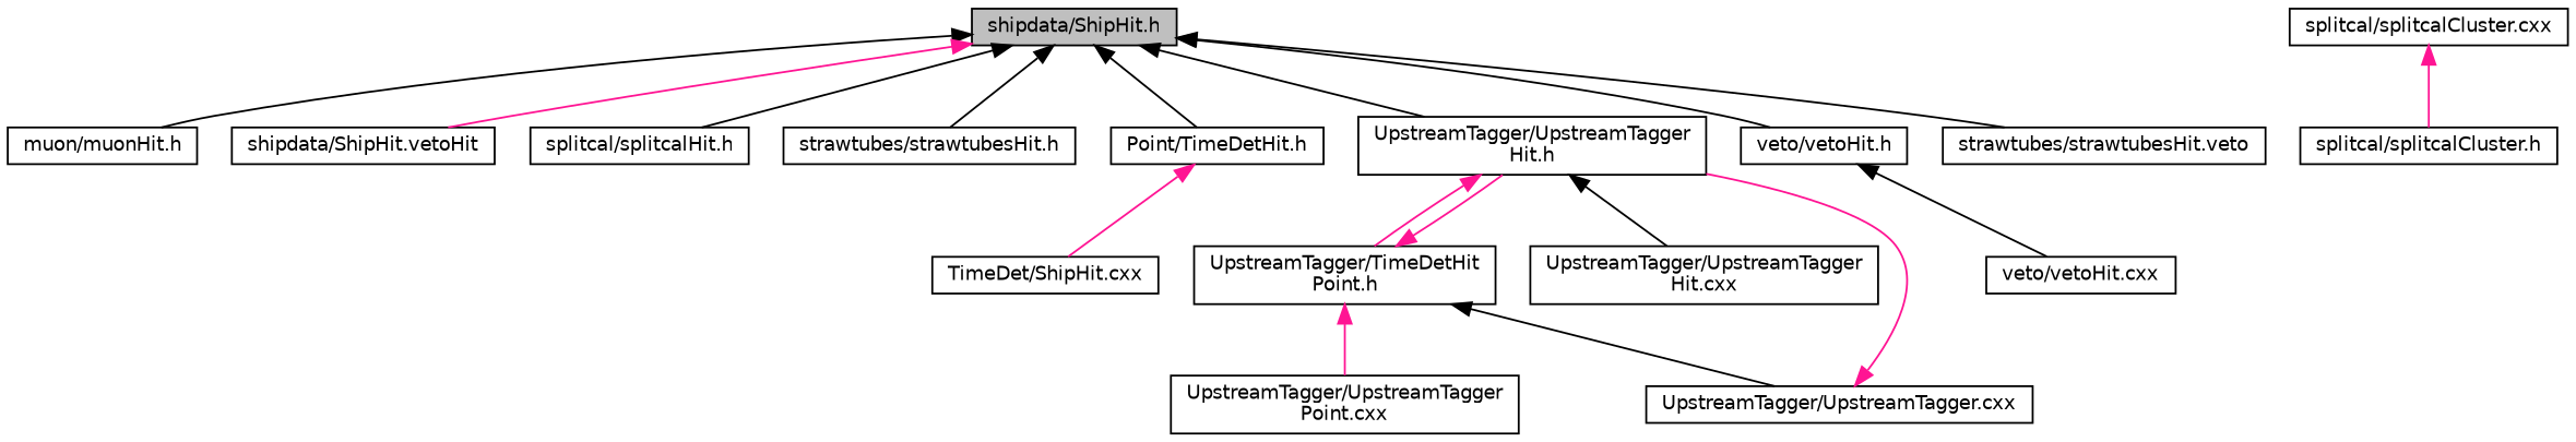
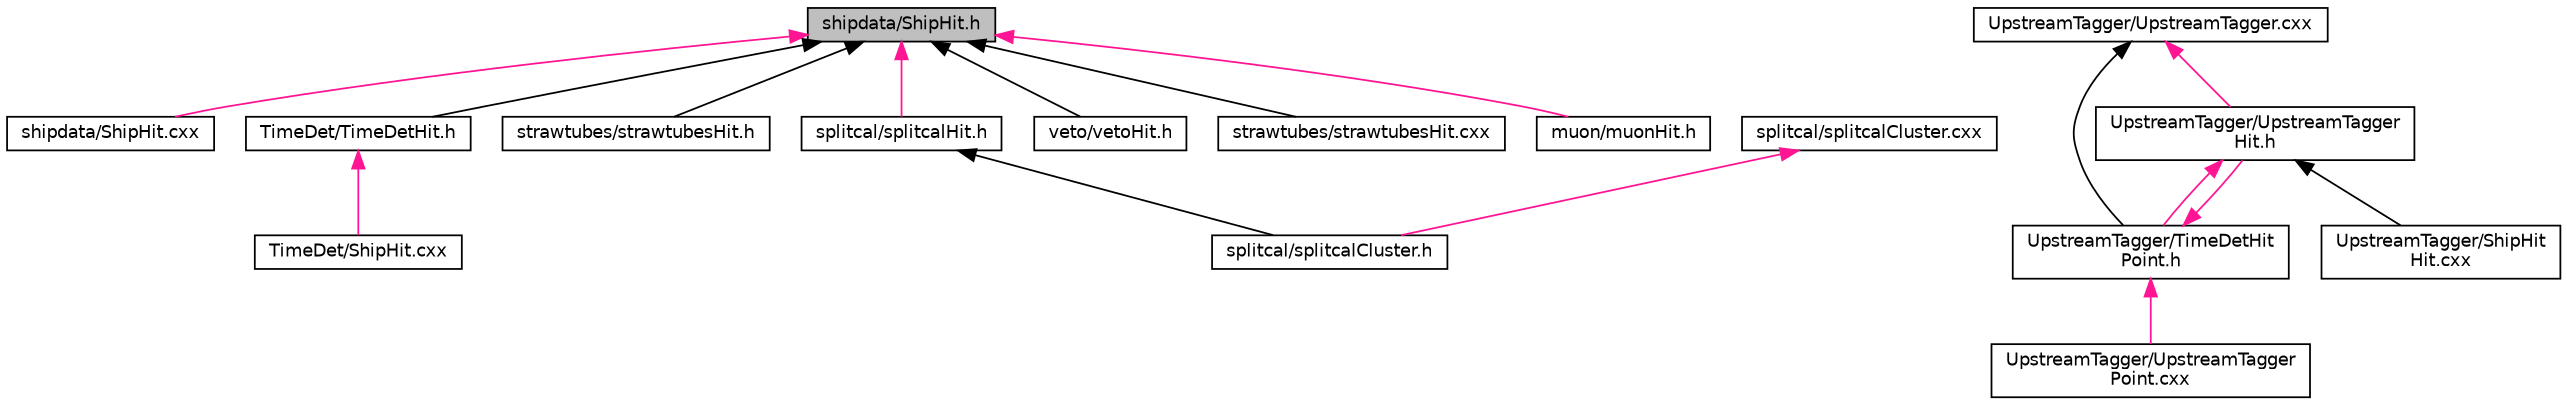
  digraph {
    node [color=black fillcolor=white fontname=Helvetica fontsize=10 shape=record style=filled]
    edge [color=black dir=back fontname=Helvetica fontsize=10 labelfontname=Helvetica labelfontsize=10 style=solid]
    n1 [fillcolor=grey75 fontcolor=black height=0.2 label="shipdata/ShipHit.h" width=0.4]
    n2 [height=0.2 label="muon/muonHit.h" width=0.4]
-   n3 [height=0.2 label="shipdata/ShipHit.vetoHit" width=0.4]
+   n3 [height=0.2 label="shipdata/ShipHit.cxx" width=0.4]
    n4 [height=0.2 label="splitcal/splitcalHit.h" width=0.4]
    n5 [height=0.2 label="strawtubes/strawtubesHit.h" width=0.4]
-   n6 [height=0.2 label="Point/TimeDetHit.h" width=0.4]
+   n6 [height=0.2 label="TimeDet/TimeDetHit.h" width=0.4]
    n7 [height=0.2 label="UpstreamTagger/UpstreamTagger\lHit.h" width=0.4]
    n8 [height=0.2 label="veto/vetoHit.h" width=0.4]
-   n9 [height=0.2 label="strawtubes/strawtubesHit.veto" width=0.4]
+   n9 [height=0.2 label="strawtubes/strawtubesHit.cxx" width=0.4]
    n10 [height=0.2 label="splitcal/splitcalCluster.h" width=0.4]
    n11 [height=0.2 label="TimeDet/ShipHit.cxx" width=0.4]
    n12 [height=0.2 label="UpstreamTagger/TimeDetHit\lPoint.h" width=0.4]
-   n13 [height=0.2 label="UpstreamTagger/UpstreamTagger\lHit.cxx" width=0.4]
-   n14 [height=0.2 label="veto/vetoHit.cxx" width=0.4]
+   n13 [height=0.2 label="UpstreamTagger/ShipHit\lHit.cxx" width=0.4]
    n15 [height=0.2 label="splitcal/splitcalCluster.cxx" width=0.4]
    n16 [height=0.2 label="UpstreamTagger/UpstreamTagger.cxx" width=0.4]
    n17 [height=0.2 label="UpstreamTagger/UpstreamTagger\lPoint.cxx" width=0.4]
-   n1 -> n2
+   n1 -> n2 [color=deeppink]
    n1 -> n3 [color=deeppink]
-   n1 -> n4
+   n1 -> n4 [color=deeppink]
    n1 -> n5
    n1 -> n6
-   n1 -> n7
    n1 -> n8
    n1 -> n9
+   n4 -> n10
    n6 -> n11 [color=deeppink]
    n7 -> n12 [color=deeppink]
    n7 -> n13
-   n8 -> n14
    n12 -> n7 [color=deeppink]
-   n12 -> n16
+   n16 -> n12
    n12 -> n17 [color=deeppink]
    n15 -> n10 [color=deeppink]
    n16 -> n7 [color=deeppink]
  }
